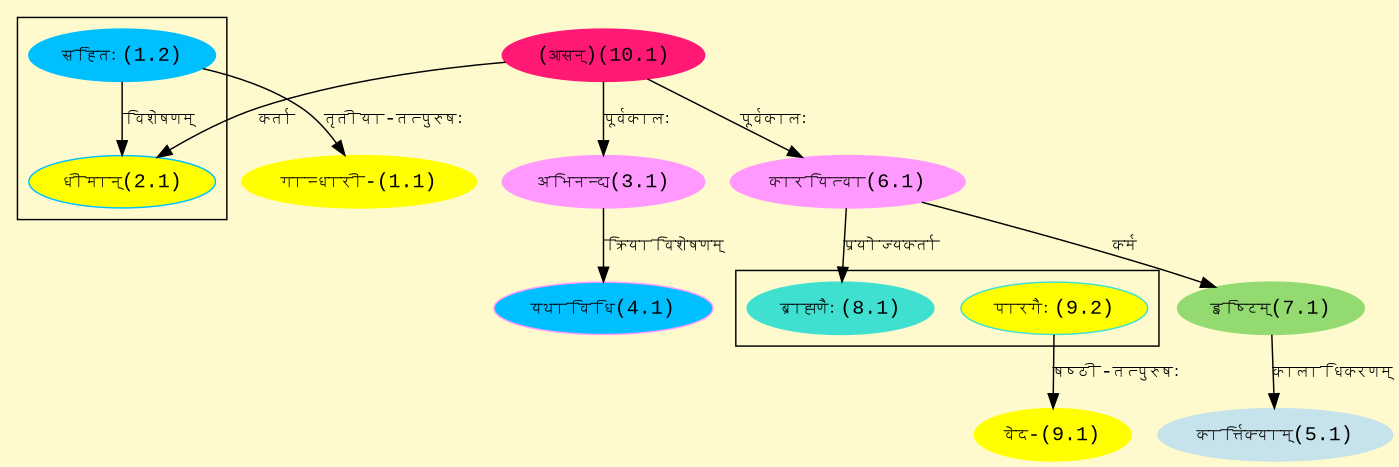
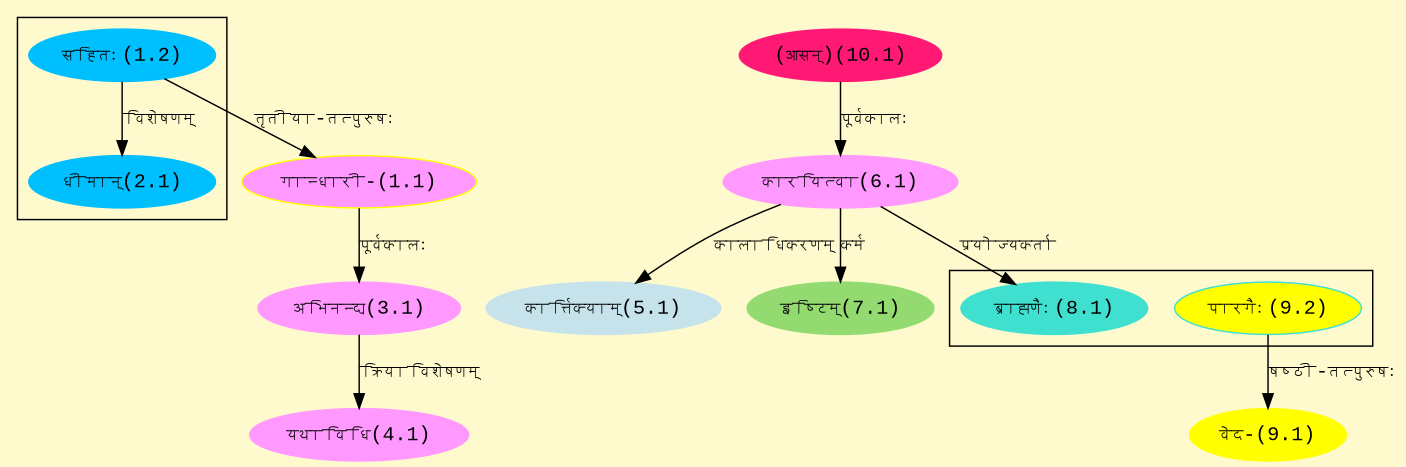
  digraph {
    bgcolor=lemonchiffon1
    compound=true
    fontname="Liberation Mono"
    rankdir=BT
    node [color="#FF99FF" fontname="Liberation Mono" style=filled]
    edge [dir=back fontname="Liberation Mono"]
    n1 [color="#00BFFF" label="सहितः(1.2)"]
-   n2 [color="#00BFFF" label="धीमान्(2.1)" fillcolor="#FFFF00"]
+   n2 [color="#00BFFF" label="धीमान्(2.1)"]
    n3 [color="#40E0D0" fillcolor="#FFFF00" label="पारगैः(9.2)"]
    n4 [color="#40E0D0" label="ब्राह्मणैः(8.1)"]
    n5 [color="#FF1975" label="(आसन्)(10.1)"]
    n6 [label="कारयित्वा(6.1)"]
-   n7 [color="#FFFF00" label="गान्धारी-(1.1)"]
+   n7 [color="#FFFF00" label="गान्धारी-(1.1)" fillcolor="#FF99FF"]
    n8 [label="अभिनन्द्य(3.1)"]
-   n9 [label="यथाविधि(4.1)" fillcolor="#00BFFF"]
+   n9 [label="यथाविधि(4.1)"]
    n10 [color="#C6E2EB" label="कार्त्तिक्याम्(5.1)"]
    n11 [color="#93DB70" label="इष्टिम्(7.1)"]
    n12 [color="#FFFF00" label="वेद-(9.1)"]
    subgraph cluster_1 {
      n1
      n2
    }
    subgraph cluster_2 {
      n3
      n4
    }
    n2 -> n1 [label="विशेषणम्"]
-   n2 -> n5 [label="कर्ता"]
    n4 -> n6 [label="प्रयोज्यकर्ता"]
    n6 -> n5 [label="पूर्वकालः"]
    n7 -> n1 [label="तृतीया-तत्पुरुषः"]
-   n8 -> n5 [label="पूर्वकालः"]
+   n8 -> n7 [label="पूर्वकालः"]
    n9 -> n8 [label="क्रियाविशेषणम्"]
-   n10 -> n11 [label="कालाधिकरणम्"]
+   n10 -> n6 [label="कालाधिकरणम्"]
    n11 -> n6 [label="कर्म"]
    n12 -> n3 [label="षष्ठी-तत्पुरुषः"]
  }
